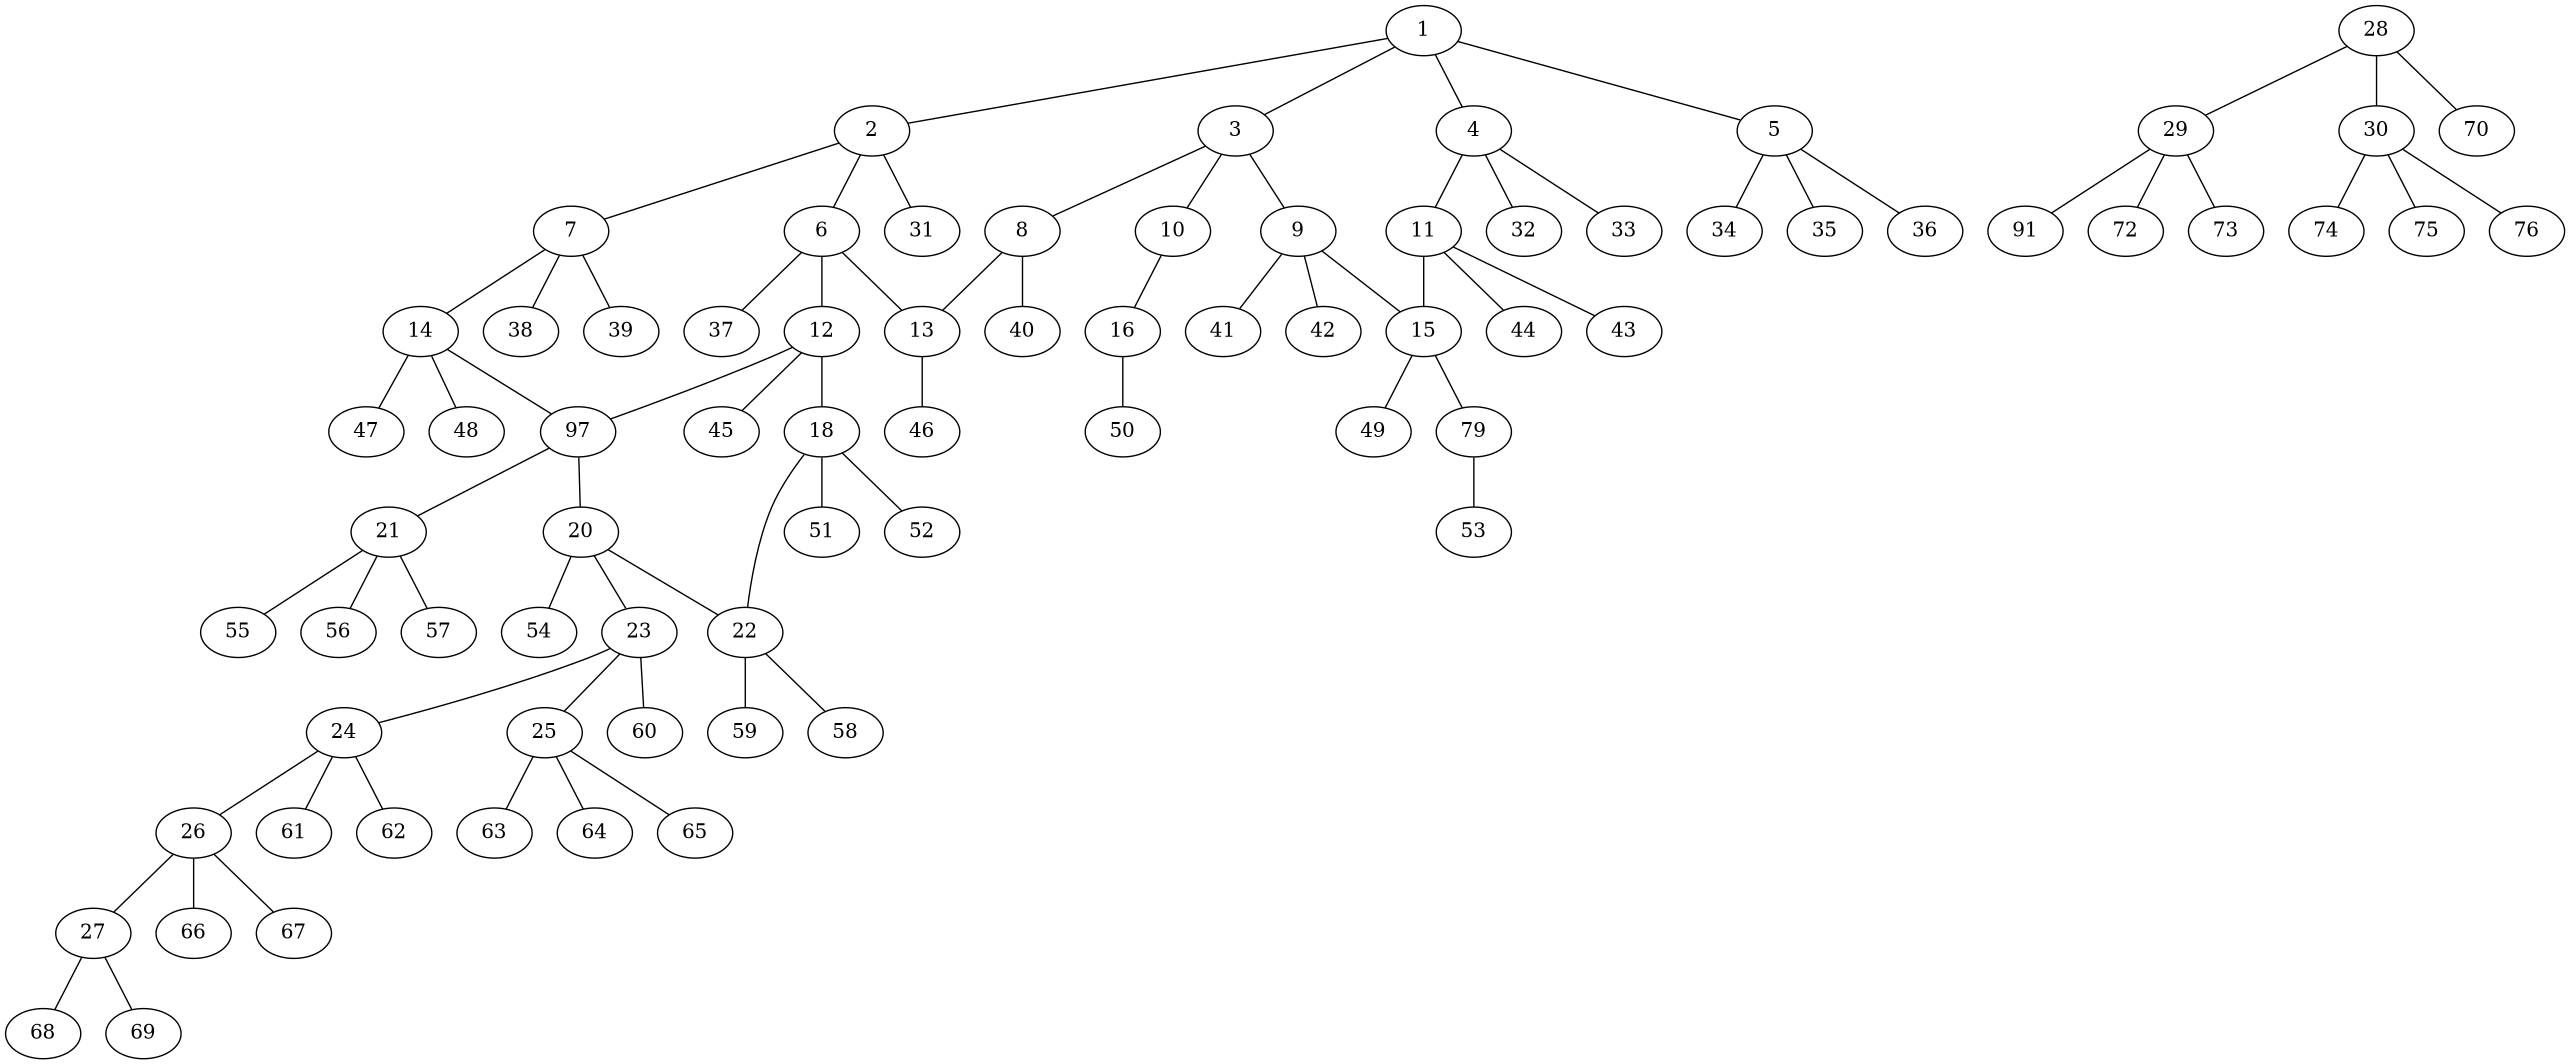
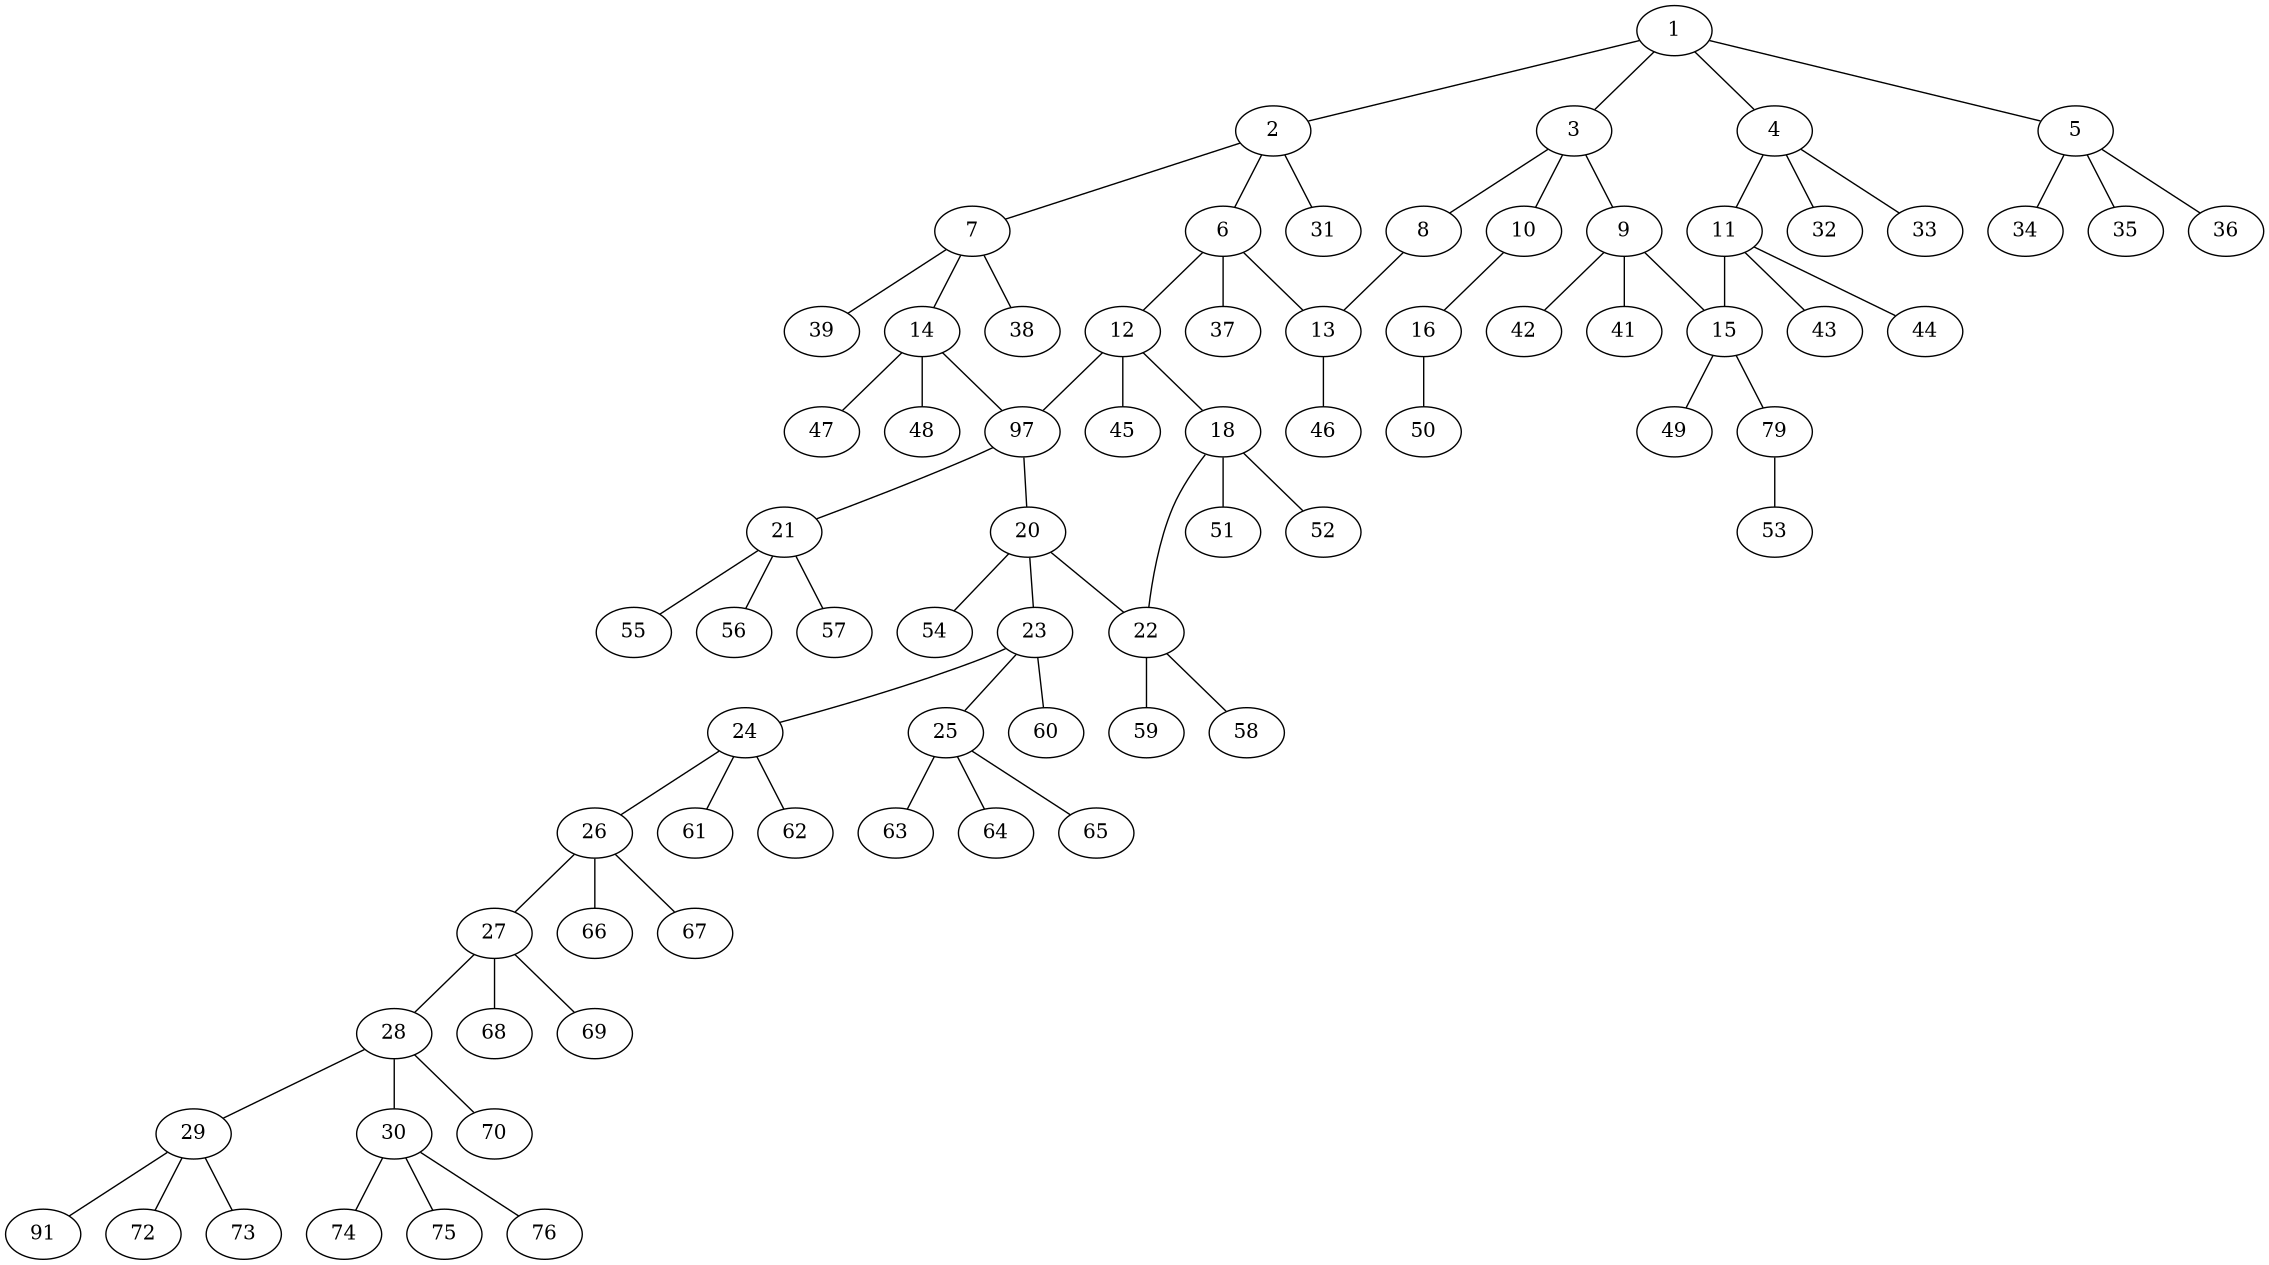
  graph {
    node [chem=H]
    edge [valence=1]
    1 [chem=C]
    2 [chem=C]
    3 [chem=C]
    4 [chem=C]
    5 [chem=C]
    6 [chem=C]
    7 [chem=C]
    31
    8 [chem=C]
    9 [chem=C]
    10 [chem=O]
    11 [chem=C]
    32
    33
    34
    35
    36
    12 [chem=C]
    13 [chem=C]
    37
    14 [chem=C]
    38
    39
-   40
    15 [chem=C]
    41
    42
    16 [chem=O]
    43
    44
    n31 [chem=C label=97]
    18 [chem=C]
    45
    46
    47
    48
    n37 [chem=O label=79]
    49
    50
    20 [chem=C]
    21 [chem=C]
    22 [chem=C]
    51
    52
    53
    23 [chem=C]
    54
    55
    56
    57
    58
    59
    24 [chem=C]
    25 [chem=C]
    60
    26 [chem=C]
    61
    62
    63
    64
    65
    27 [chem=C]
    66
    67
    28 [chem=C]
    68
    69
    29 [chem=C]
    30 [chem=C]
    70
    n71 [label=91]
    72
    73
    74
    75
    76
    1 -- 2
    1 -- 3
    1 -- 4
    1 -- 5
    2 -- 6
    2 -- 7
    2 -- 31
    3 -- 8
    3 -- 9
    3 -- 10
    4 -- 11
    4 -- 32
    4 -- 33
    5 -- 34
    5 -- 35
    5 -- 36
    6 -- 12
    6 -- 13
    6 -- 37
    7 -- 14
    7 -- 38
    7 -- 39
    8 -- 13 [valence=2]
-   8 -- 40
    9 -- 15
    9 -- 41
    9 -- 42
    10 -- 16
    11 -- 15
    11 -- 43
    11 -- 44
    12 -- n31
    12 -- 18
    12 -- 45
    13 -- 46
    14 -- n31
    14 -- 47
    14 -- 48
    15 -- n37
    15 -- 49
    16 -- 50
    n31 -- 20
    n31 -- 21
    18 -- 22
    18 -- 51
    18 -- 52
    n37 -- 53
    20 -- 22
    20 -- 23
    20 -- 54
    21 -- 55
    21 -- 56
    21 -- 57
    22 -- 58
    22 -- 59
    23 -- 24
    23 -- 25
    23 -- 60
    24 -- 26
    24 -- 61
    24 -- 62
    25 -- 63
    25 -- 64
    25 -- 65
    26 -- 27
    26 -- 66
    26 -- 67
+   27 -- 28
    27 -- 68
    27 -- 69
    28 -- 29
    28 -- 30
    28 -- 70
    29 -- n71
    29 -- 72
    29 -- 73
    30 -- 74
    30 -- 75
    30 -- 76
  }
